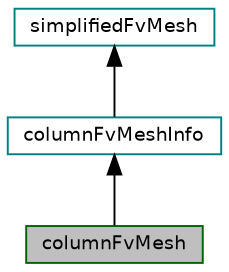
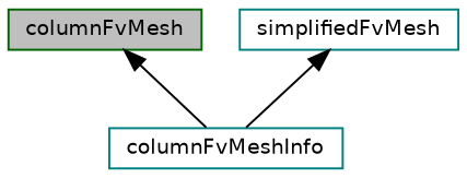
  digraph {
    node [color=teal fontname=Helvetica fontsize=10 shape=record]
    edge [color=black dir=back fontname=Helvetica fontsize=10 labelfontname=Helvetica labelfontsize=10 style=solid]
    n1 [color=darkgreen fillcolor=grey75 fontcolor=black height=0.2 label=columnFvMesh style=filled width=0.4]
    n2 [height=0.2 label=columnFvMeshInfo width=0.4]
    n3 [height=0.2 label=simplifiedFvMesh width=0.4]
-   n2 -> n1
+   n1 -> n2
    n3 -> n2
  }
